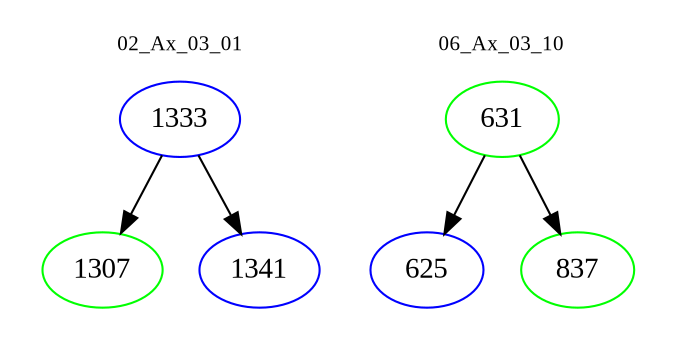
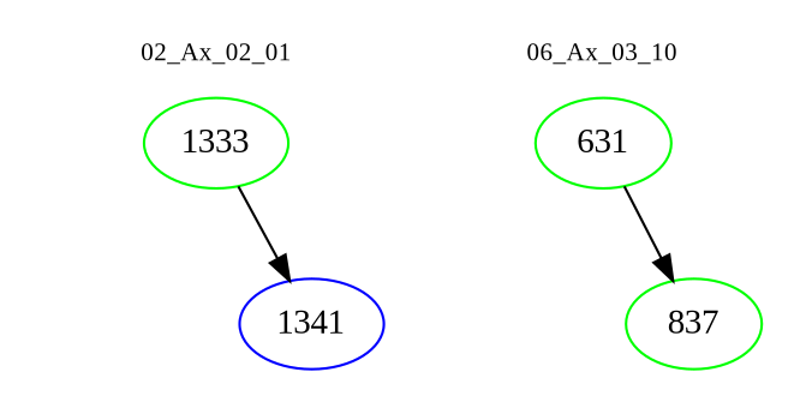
  digraph {
    fontname="Liberation Serif"
    node [color=green fontname="Liberation Serif"]
    edge [color=black fontname="Liberation Serif"]
-   n1 [color=blue label=1333]
-   n2 [label=1307]
+   n1 [label=1333]
    n3 [color=blue label=1341]
    n4 [label=631]
-   n5 [color=blue label=625]
    n6 [label=837]
    subgraph cluster_1 {
      color=white
      fontsize=10
-     label="02_Ax_03_01"
+     label="02_Ax_02_01"
      n1
-     n2
      n3
    }
    subgraph cluster_2 {
      color=white
      fontsize=10
      label="06_Ax_03_10"
      n4
-     n5
      n6
    }
-   n1 -> n2
    n1 -> n3
-   n4 -> n5
    n4 -> n6
  }
